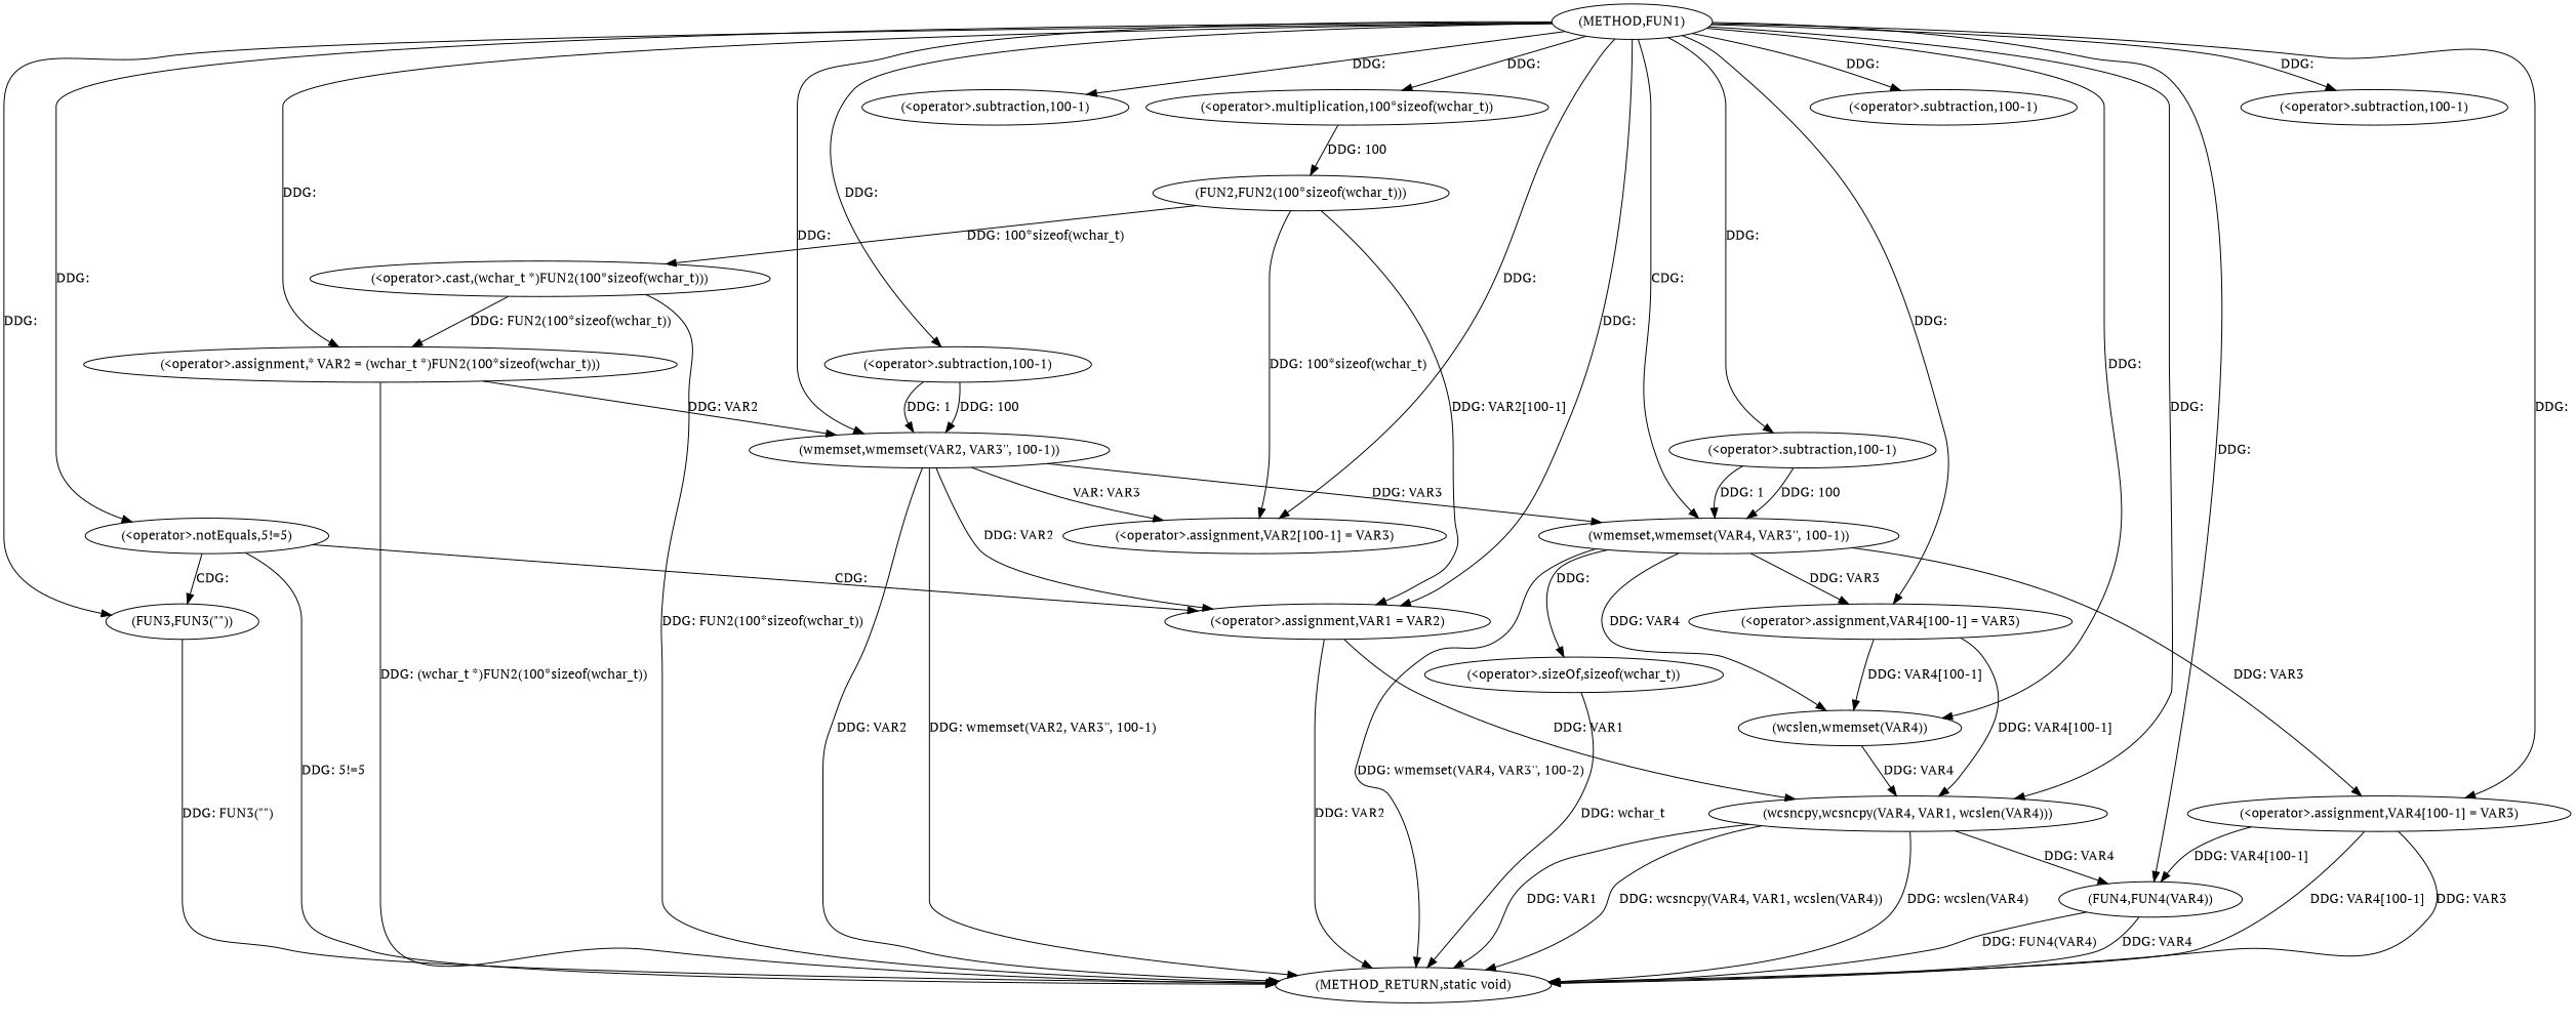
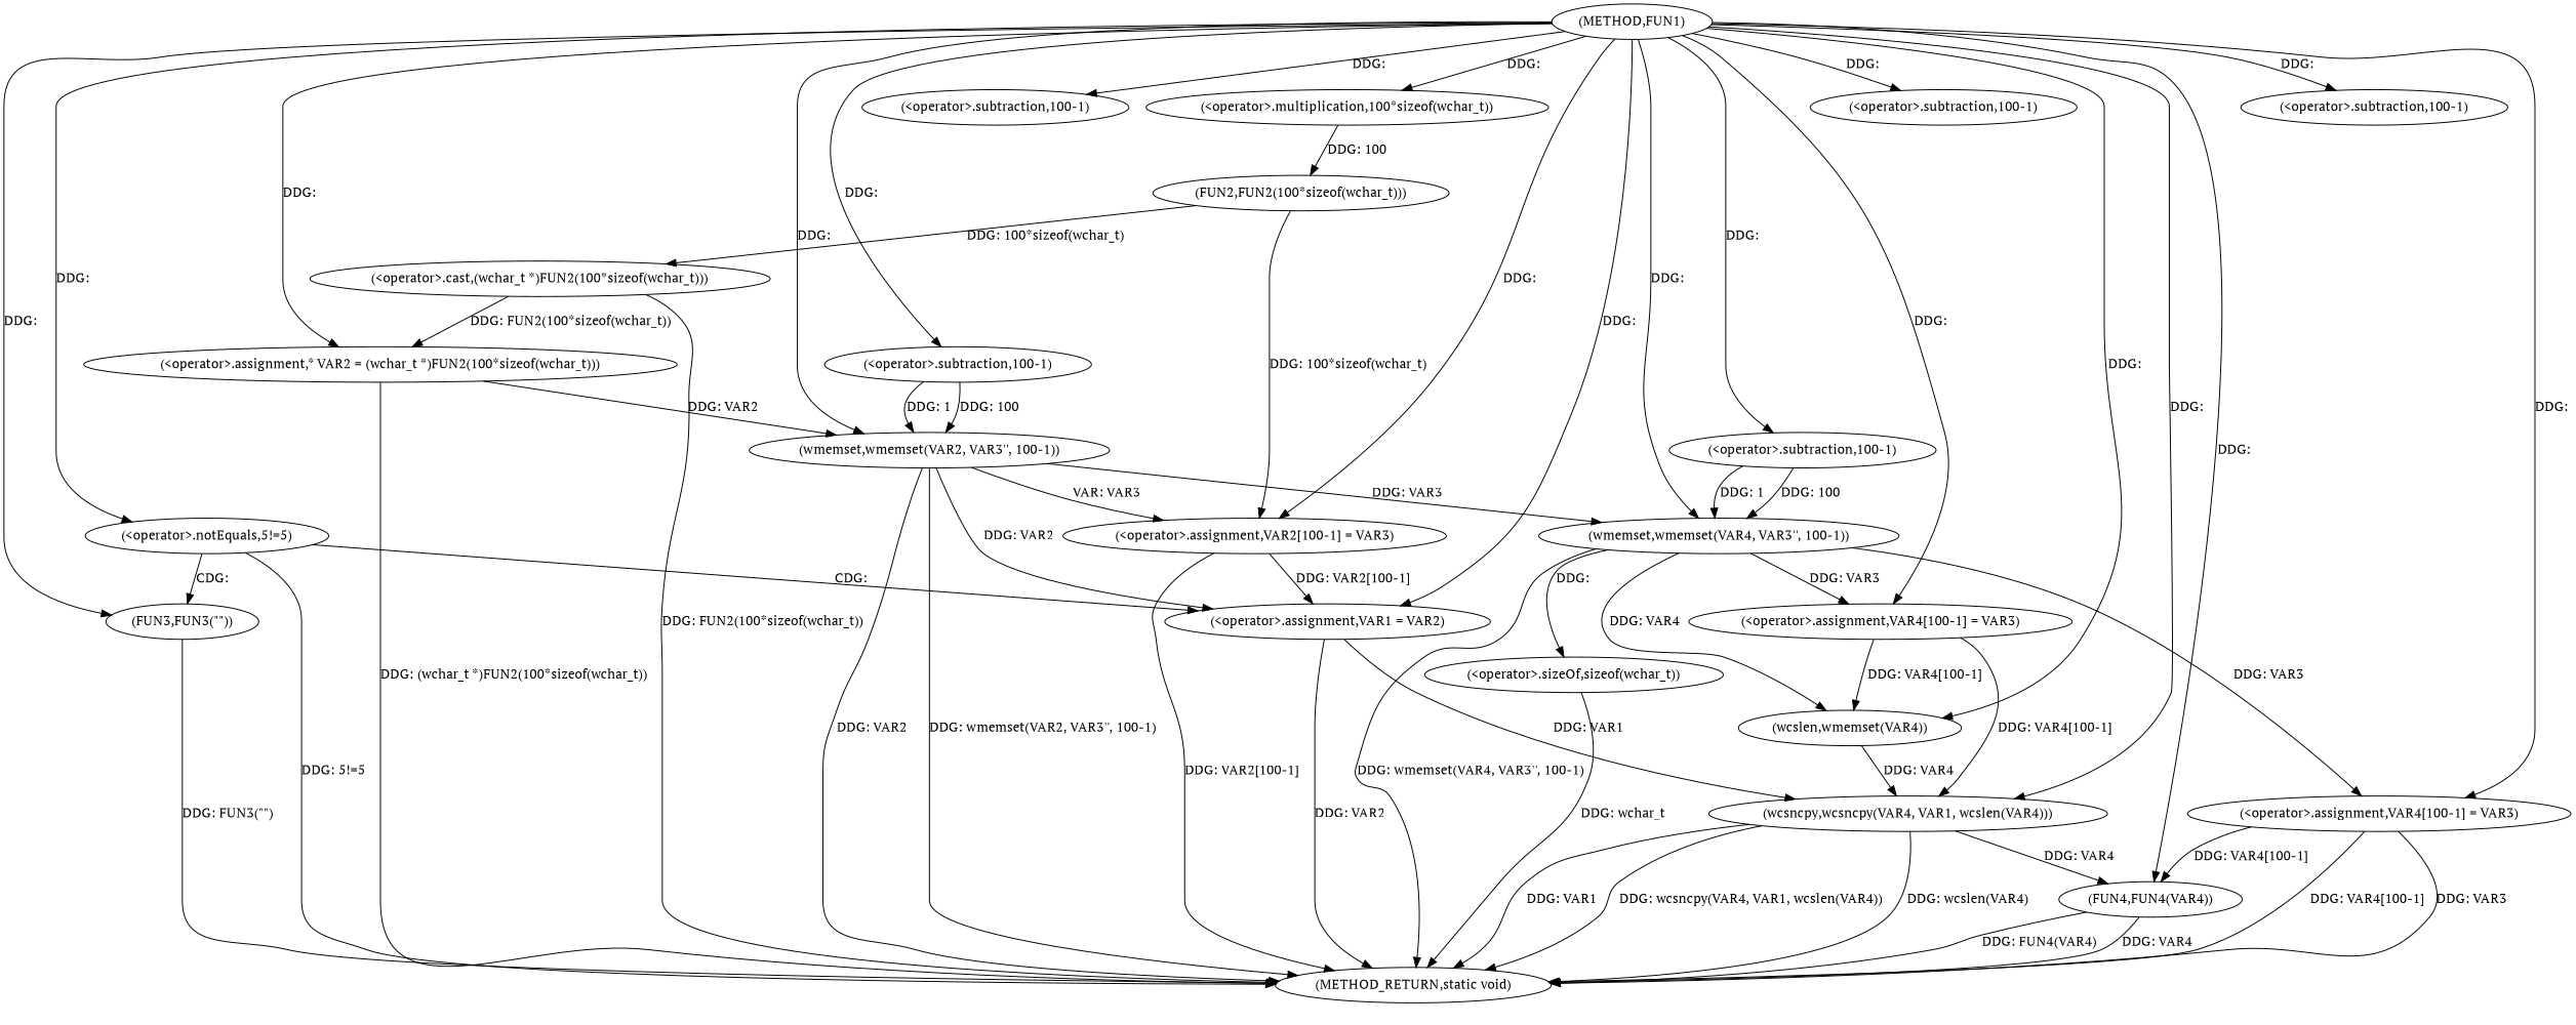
  digraph {
    fontname="PT Serif"
    node [fontname="PT Serif"]
    edge [fontname="PT Serif"]
    n1 [label="(METHOD,FUN1)"]
    n2 [label="(<operator>.assignment,* VAR2 = (wchar_t *)FUN2(100*sizeof(wchar_t)))"]
    n3 [label="(<operator>.multiplication,100*sizeof(wchar_t))"]
    n4 [label="(wmemset,wmemset(VAR2, VAR3'', 100-1))"]
    n5 [label="(<operator>.subtraction,100-1)"]
    n6 [label="(<operator>.assignment,VAR2[100-1] = VAR3)"]
    n7 [label="(<operator>.subtraction,100-1)"]
    n8 [label="(<operator>.notEquals,5!=5)"]
    n9 [label="(FUN3,FUN3(\"\"))"]
    n10 [label="(<operator>.assignment,VAR1 = VAR2)"]
    n11 [label="(wmemset,wmemset(VAR4, VAR3'', 100-1))"]
    n12 [label="(<operator>.subtraction,100-1)"]
    n13 [label="(<operator>.assignment,VAR4[100-1] = VAR3)"]
    n14 [label="(<operator>.subtraction,100-1)"]
    n15 [label="(wcsncpy,wcsncpy(VAR4, VAR1, wcslen(VAR4)))"]
    n16 [label="(wcslen,wmemset(VAR4))"]
    n17 [label="(<operator>.assignment,VAR4[100-1] = VAR3)"]
    n18 [label="(<operator>.subtraction,100-1)"]
    n19 [label="(FUN4,FUN4(VAR4))"]
    n20 [label="(METHOD_RETURN,static void)"]
    n21 [label="(FUN2,FUN2(100*sizeof(wchar_t)))"]
    n22 [label="(<operator>.sizeOf,sizeof(wchar_t))"]
    n23 [label="(<operator>.cast,(wchar_t *)FUN2(100*sizeof(wchar_t)))"]
    n1 -> n2 [label="DDG: "]
    n1 -> n3 [label="DDG: "]
    n1 -> n4 [label="DDG: "]
    n1 -> n5 [label="DDG: "]
    n1 -> n6 [label="DDG: "]
    n1 -> n7 [label="DDG: "]
    n1 -> n8 [label="DDG: "]
    n1 -> n9 [label="DDG: "]
    n1 -> n10 [label="DDG: "]
-   n1 -> n11 [label="CDG: "]
+   n1 -> n11 [label="DDG: "]
    n1 -> n12 [label="DDG: "]
    n1 -> n13 [label="DDG: "]
    n1 -> n14 [label="DDG: "]
    n1 -> n15 [label="DDG: "]
    n1 -> n16 [label="DDG: "]
    n1 -> n17 [label="DDG: "]
    n1 -> n18 [label="DDG: "]
    n1 -> n19 [label="DDG: "]
    n2 -> n4 [label="DDG: VAR2"]
    n2 -> n20 [label="DDG: (wchar_t *)FUN2(100*sizeof(wchar_t))"]
    n3 -> n21 [label="DDG: 100"]
    n4 -> n6 [label="VAR: VAR3"]
    n4 -> n10 [label="DDG: VAR2"]
    n4 -> n11 [label="DDG: VAR3"]
    n4 -> n20 [label="DDG: VAR2"]
    n4 -> n20 [label="DDG: wmemset(VAR2, VAR3'', 100-1)"]
    n5 -> n4 [label="DDG: 100"]
    n5 -> n4 [label="DDG: 1"]
-   n21 -> n10 [label="DDG: VAR2[100-1]"]
+   n6 -> n10 [label="DDG: VAR2[100-1]"]
+   n6 -> n20 [label="DDG: VAR2[100-1]"]
    n8 -> n9 [label="CDG: "]
    n8 -> n10 [label="CDG: "]
    n8 -> n20 [label="DDG: 5!=5"]
    n9 -> n20 [label="DDG: FUN3(\"\")"]
    n10 -> n15 [label="DDG: VAR1"]
    n10 -> n20 [label="DDG: VAR2"]
    n11 -> n13 [label="DDG: VAR3"]
    n11 -> n16 [label="DDG: VAR4"]
    n11 -> n17 [label="DDG: VAR3"]
-   n11 -> n20 [label="DDG: wmemset(VAR4, VAR3'', 100-2)"]
+   n11 -> n20 [label="DDG: wmemset(VAR4, VAR3'', 100-1)"]
    n11 -> n22 [label="DDG: "]
    n12 -> n11 [label="DDG: 100"]
    n12 -> n11 [label="DDG: 1"]
    n13 -> n15 [label="DDG: VAR4[100-1]"]
    n13 -> n16 [label="DDG: VAR4[100-1]"]
    n15 -> n19 [label="DDG: VAR4"]
    n15 -> n20 [label="DDG: wcslen(VAR4)"]
    n15 -> n20 [label="DDG: VAR1"]
    n15 -> n20 [label="DDG: wcsncpy(VAR4, VAR1, wcslen(VAR4))"]
    n16 -> n15 [label="DDG: VAR4"]
    n17 -> n19 [label="DDG: VAR4[100-1]"]
    n17 -> n20 [label="DDG: VAR4[100-1]"]
    n17 -> n20 [label="DDG: VAR3"]
    n19 -> n20 [label="DDG: VAR4"]
    n19 -> n20 [label="DDG: FUN4(VAR4)"]
    n21 -> n6 [label="DDG: 100*sizeof(wchar_t)"]
    n21 -> n23 [label="DDG: 100*sizeof(wchar_t)"]
    n22 -> n20 [label="DDG: wchar_t"]
    n23 -> n2 [label="DDG: FUN2(100*sizeof(wchar_t))"]
    n23 -> n20 [label="DDG: FUN2(100*sizeof(wchar_t))"]
  }
